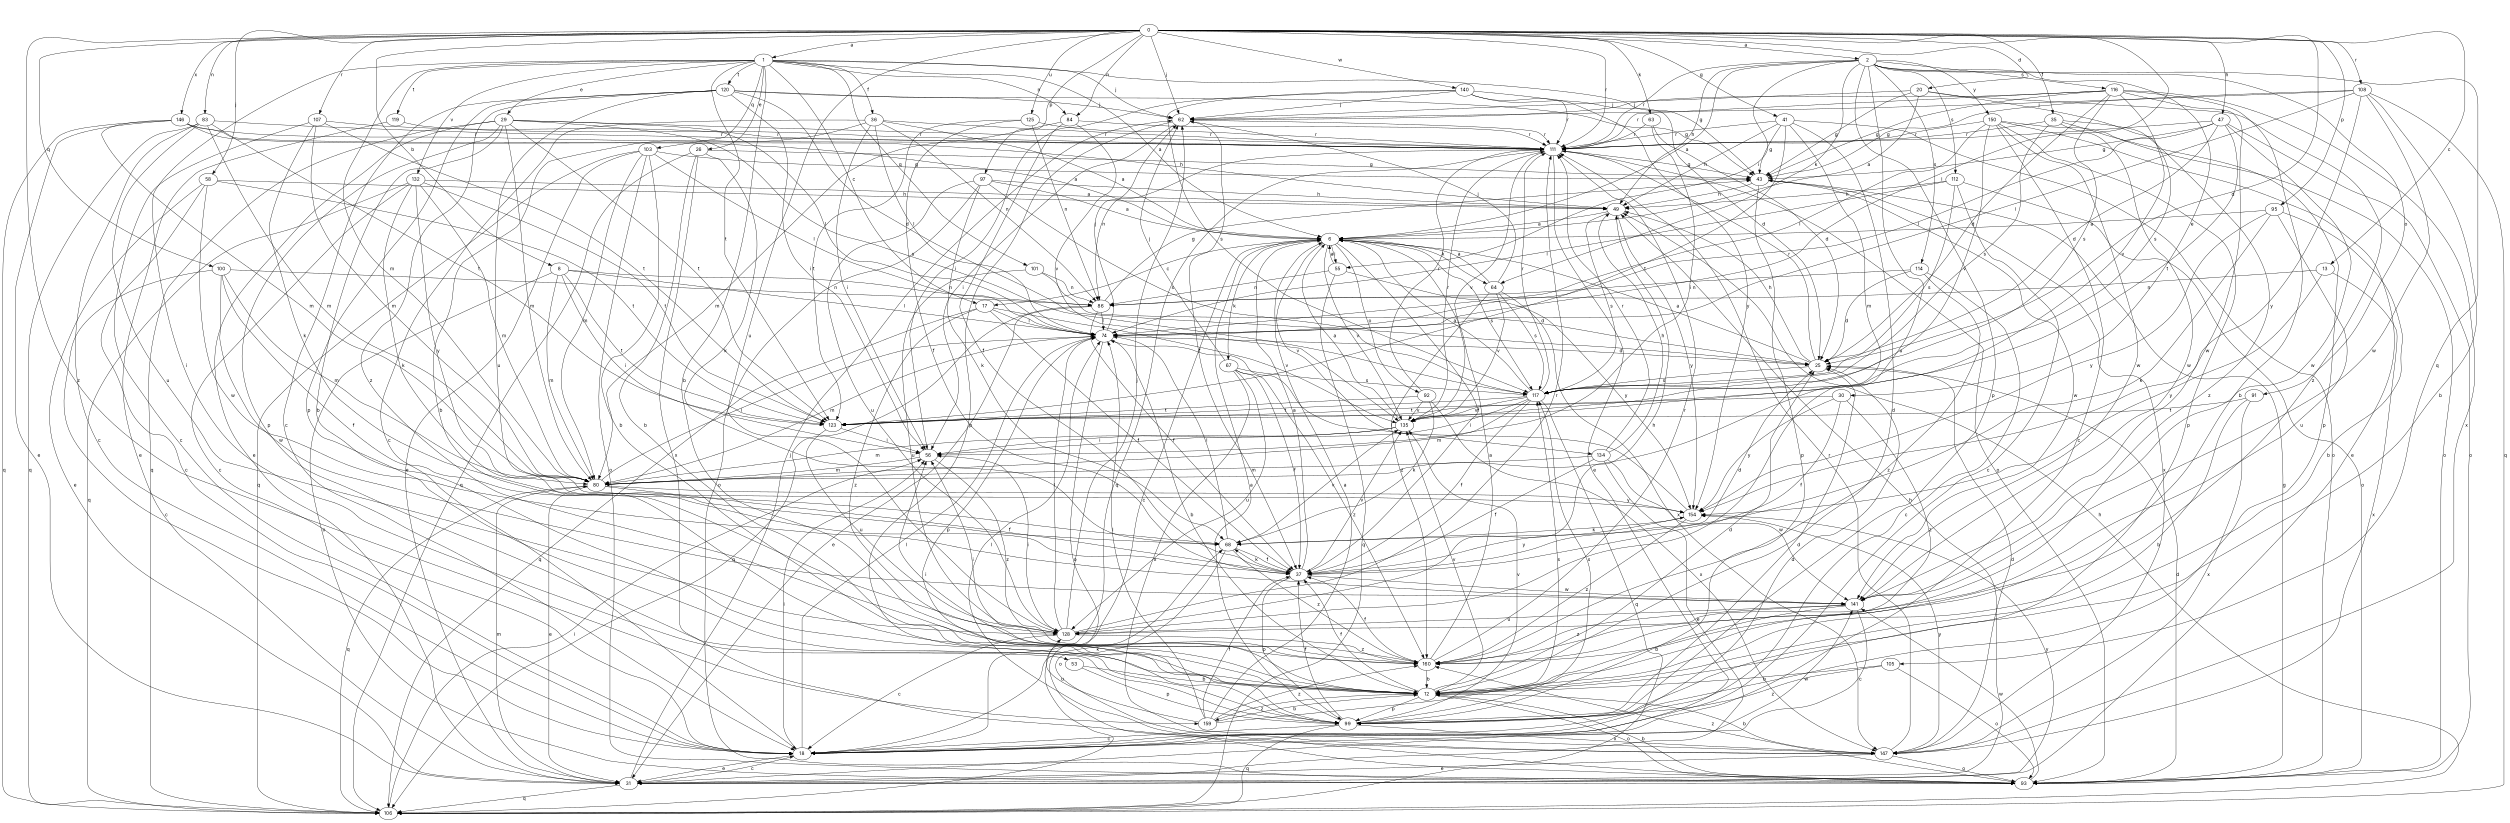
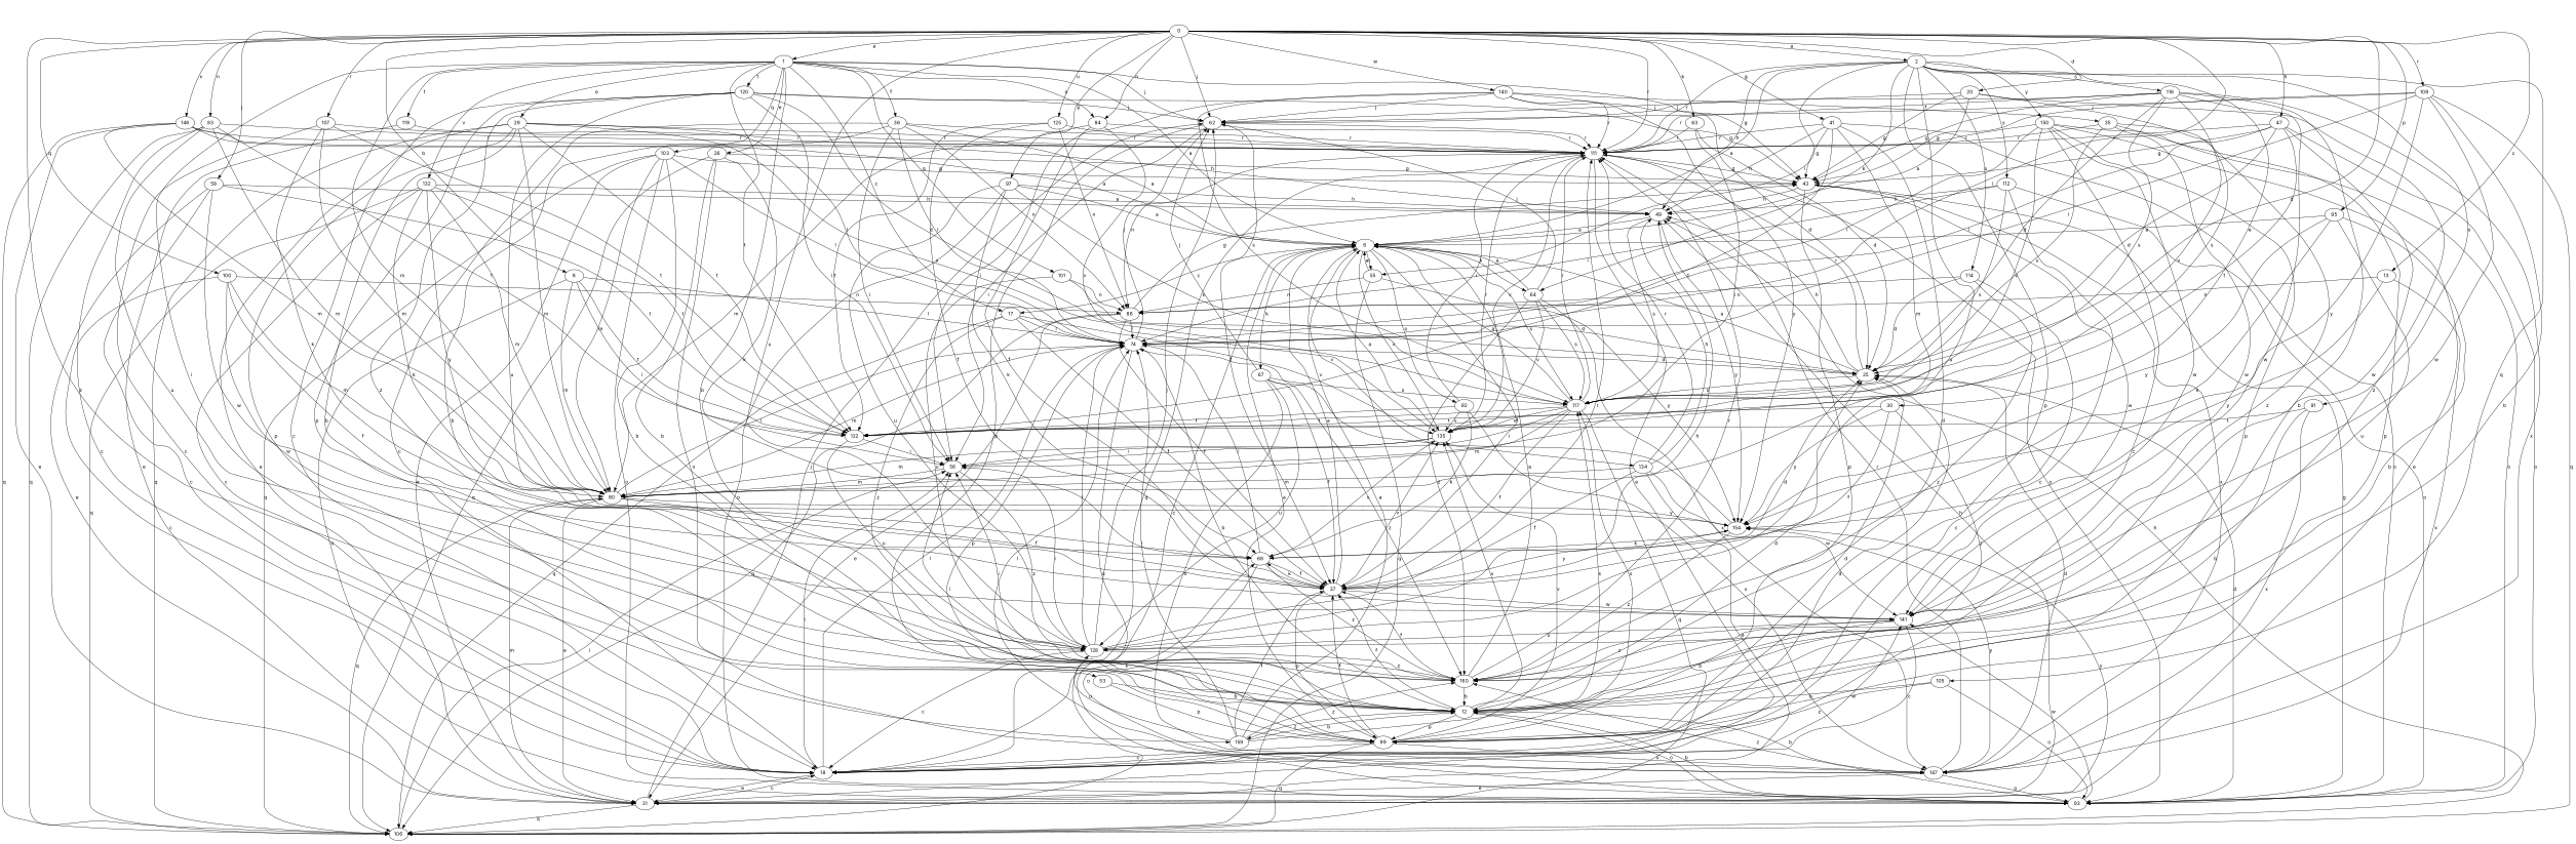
  strict digraph {
    fontname=Inter
    node [fontname=Inter]
    edge [fontname=Inter]
    0
    1
    2
    8
    13
    20
    25
    35
    41
    47
    58
    62
    63
    74
    83
    84
    95
    97
    100
    107
    108
    111
    125
    128
    140
    146
    159
    6
    12
    17
    26
    29
    36
    43
    53
    80
    101
    103
    119
    120
-   122 [label=123]
+   122
    132
    30
    49
    55
    64
    91
    99
    105
    112
    114
    116
    150
    56
    86
    93
    147
    154
    117
    160
    141
    18
    31
    37
    106
    135
    68
    67
    92
    134
    0 -> 1 [label=a]
    0 -> 2 [label=a]
    0 -> 8 [label=b]
    0 -> 13 [label=c]
    0 -> 20 [label=d]
    0 -> 25 [label=d]
-   0 -> 35 [label=f]
+   140 -> 35 [label=f]
    0 -> 41 [label=g]
    0 -> 47 [label=h]
    0 -> 58 [label=j]
    0 -> 62 [label=j]
    0 -> 63 [label=k]
    0 -> 74 [label=l]
    0 -> 83 [label=n]
    0 -> 84 [label=n]
    0 -> 95 [label=p]
    0 -> 97 [label=p]
    0 -> 100 [label=q]
    0 -> 107 [label=r]
    0 -> 108 [label=r]
    0 -> 111 [label=r]
    0 -> 125 [label=u]
    0 -> 128 [label=u]
    0 -> 140 [label=w]
    0 -> 146 [label=x]
    0 -> 159 [label=z]
    1 -> 62 [label=j]
    1 -> 84 [label=n]
    1 -> 6 [label=a]
    1 -> 12 [label=b]
    1 -> 17 [label=c]
    1 -> 26 [label=e]
    1 -> 29 [label=e]
    1 -> 36 [label=f]
    1 -> 43 [label=g]
    1 -> 53 [label=i]
    1 -> 80 [label=m]
    1 -> 101 [label=q]
    1 -> 103 [label=q]
    1 -> 119 [label=t]
    1 -> 120 [label=t]
    1 -> 122 [label=t]
    1 -> 132 [label=v]
    2 -> 111 [label=r]
    2 -> 128 [label=u]
    2 -> 6 [label=a]
    2 -> 30 [label=e]
    2 -> 49 [label=h]
    2 -> 55 [label=i]
    2 -> 64 [label=k]
    2 -> 91 [label=o]
    2 -> 99 [label=p]
    2 -> 105 [label=q]
    2 -> 112 [label=s]
    2 -> 114 [label=s]
    2 -> 116 [label=s]
    2 -> 150 [label=y]
    8 -> 74 [label=l]
    8 -> 80 [label=m]
    8 -> 122 [label=t]
    8 -> 56 [label=i]
-   8 -> 86 [label=n]
    8 -> 93 [label=o]
    13 -> 86 [label=n]
    13 -> 147 [label=x]
    13 -> 154 [label=y]
    20 -> 62 [label=j]
    20 -> 6 [label=a]
    20 -> 43 [label=g]
    20 -> 117 [label=s]
    20 -> 160 [label=z]
    25 -> 111 [label=r]
    25 -> 6 [label=a]
    25 -> 49 [label=h]
    25 -> 117 [label=s]
    35 -> 111 [label=r]
    35 -> 99 [label=p]
    35 -> 117 [label=s]
    35 -> 160 [label=z]
    35 -> 141 [label=w]
    41 -> 111 [label=r]
    41 -> 12 [label=d]
    41 -> 43 [label=g]
    41 -> 80 [label=m]
    41 -> 122 [label=t]
    41 -> 49 [label=h]
    41 -> 93 [label=o]
    47 -> 25 [label=d]
    47 -> 74 [label=l]
    47 -> 111 [label=r]
    47 -> 43 [label=g]
    47 -> 122 [label=t]
    47 -> 93 [label=o]
    47 -> 141 [label=w]
    58 -> 122 [label=t]
    58 -> 49 [label=h]
    58 -> 141 [label=w]
    58 -> 18 [label=c]
    58 -> 31 [label=e]
    62 -> 111 [label=r]
    62 -> 99 [label=p]
    62 -> 56 [label=i]
    62 -> 37 [label=f]
    63 -> 25 [label=d]
    63 -> 111 [label=r]
    63 -> 56 [label=i]
    74 -> 25 [label=d]
    74 -> 62 [label=j]
    74 -> 12 [label=b]
    74 -> 80 [label=m]
    74 -> 99 [label=p]
    74 -> 93 [label=o]
    83 -> 111 [label=r]
    83 -> 128 [label=u]
    83 -> 80 [label=m]
    83 -> 122 [label=t]
    83 -> 18 [label=c]
    83 -> 106 [label=q]
    84 -> 111 [label=r]
    84 -> 80 [label=m]
    84 -> 37 [label=f]
    84 -> 135 [label=v]
    95 -> 128 [label=u]
    95 -> 6 [label=a]
    95 -> 12 [label=b]
    95 -> 154 [label=y]
    95 -> 68 [label=k]
    97 -> 128 [label=u]
    97 -> 6 [label=a]
    97 -> 49 [label=h]
    97 -> 93 [label=o]
    97 -> 117 [label=s]
    97 -> 68 [label=k]
    100 -> 80 [label=m]
    100 -> 86 [label=n]
    100 -> 141 [label=w]
    100 -> 18 [label=c]
    100 -> 37 [label=f]
    107 -> 111 [label=r]
    107 -> 80 [label=m]
    107 -> 122 [label=t]
    107 -> 18 [label=c]
    107 -> 68 [label=k]
    108 -> 62 [label=j]
    108 -> 74 [label=l]
    108 -> 12 [label=b]
    108 -> 43 [label=g]
    108 -> 154 [label=y]
    108 -> 141 [label=w]
    108 -> 106 [label=q]
    111 -> 43 [label=g]
    111 -> 86 [label=n]
    111 -> 93 [label=o]
    111 -> 31 [label=e]
    111 -> 106 [label=q]
    111 -> 135 [label=v]
    125 -> 111 [label=r]
    125 -> 122 [label=t]
    125 -> 86 [label=n]
    125 -> 37 [label=f]
    128 -> 62 [label=j]
    128 -> 74 [label=l]
    128 -> 111 [label=r]
    128 -> 49 [label=h]
    128 -> 56 [label=i]
    128 -> 160 [label=z]
    128 -> 18 [label=c]
    140 -> 25 [label=d]
    140 -> 62 [label=j]
    140 -> 111 [label=r]
    140 -> 56 [label=i]
    140 -> 154 [label=y]
    140 -> 117 [label=s]
    146 -> 111 [label=r]
    146 -> 6 [label=a]
    146 -> 80 [label=m]
    146 -> 49 [label=h]
    146 -> 31 [label=e]
    146 -> 106 [label=q]
    159 -> 74 [label=l]
    159 -> 128 [label=u]
    159 -> 6 [label=a]
    159 -> 12 [label=b]
    159 -> 117 [label=s]
    159 -> 160 [label=z]
    159 -> 37 [label=f]
    6 -> 17 [label=c]
    6 -> 55 [label=i]
    6 -> 64 [label=k]
    6 -> 117 [label=s]
    6 -> 18 [label=c]
    6 -> 37 [label=f]
    6 -> 135 [label=v]
    6 -> 67 [label=k]
    6 -> 92 [label=o]
    6 -> 134 [label=v]
    12 -> 25 [label=d]
    12 -> 159 [label=z]
    12 -> 99 [label=p]
    12 -> 56 [label=i]
    12 -> 93 [label=o]
    12 -> 37 [label=f]
    12 -> 135 [label=v]
    17 -> 74 [label=l]
    17 -> 160 [label=z]
    17 -> 37 [label=f]
    17 -> 106 [label=q]
    17 -> 135 [label=v]
    26 -> 12 [label=b]
    26 -> 43 [label=g]
    26 -> 147 [label=x]
    26 -> 106 [label=q]
    26 -> 68 [label=k]
    29 -> 74 [label=l]
    29 -> 111 [label=r]
    29 -> 12 [label=b]
    29 -> 80 [label=m]
    29 -> 122 [label=t]
    29 -> 99 [label=p]
    29 -> 117 [label=s]
    29 -> 31 [label=e]
    29 -> 106 [label=q]
    36 -> 74 [label=l]
    36 -> 111 [label=r]
    36 -> 6 [label=a]
    36 -> 12 [label=b]
    36 -> 56 [label=i]
    36 -> 86 [label=n]
    36 -> 18 [label=c]
    43 -> 49 [label=h]
    43 -> 99 [label=p]
    43 -> 147 [label=x]
    43 -> 141 [label=w]
    53 -> 12 [label=b]
    53 -> 99 [label=p]
    80 -> 74 [label=l]
    80 -> 154 [label=y]
    80 -> 31 [label=e]
    80 -> 37 [label=f]
    80 -> 106 [label=q]
    101 -> 25 [label=d]
    101 -> 128 [label=u]
    101 -> 86 [label=n]
    103 -> 74 [label=l]
    103 -> 12 [label=b]
    103 -> 43 [label=g]
    103 -> 80 [label=m]
    103 -> 93 [label=o]
    103 -> 31 [label=e]
    103 -> 106 [label=q]
    119 -> 111 [label=r]
    119 -> 31 [label=e]
    120 -> 25 [label=d]
    120 -> 62 [label=j]
    120 -> 128 [label=u]
    120 -> 43 [label=g]
    120 -> 99 [label=p]
    120 -> 56 [label=i]
    120 -> 160 [label=z]
    120 -> 18 [label=c]
    122 -> 128 [label=u]
    122 -> 56 [label=i]
    132 -> 80 [label=m]
    132 -> 122 [label=t]
    132 -> 49 [label=a]
    132 -> 154 [label=y]
    132 -> 18 [label=c]
    132 -> 106 [label=q]
    132 -> 68 [label=k]
    30 -> 122 [label=t]
    30 -> 154 [label=y]
    30 -> 160 [label=z]
    30 -> 37 [label=f]
    49 -> 6 [label=a]
    49 -> 154 [label=y]
    49 -> 117 [label=s]
    55 -> 6 [label=a]
    55 -> 86 [label=n]
    55 -> 154 [label=y]
    55 -> 106 [label=q]
    64 -> 62 [label=j]
    64 -> 6 [label=a]
    64 -> 147 [label=x]
    64 -> 117 [label=s]
    64 -> 160 [label=z]
    64 -> 135 [label=v]
    91 -> 12 [label=b]
    91 -> 122 [label=t]
    91 -> 147 [label=x]
    99 -> 25 [label=d]
    99 -> 6 [label=a]
    99 -> 147 [label=x]
    99 -> 117 [label=s]
    99 -> 18 [label=c]
    99 -> 37 [label=f]
    99 -> 106 [label=q]
    99 -> 135 [label=v]
    105 -> 12 [label=b]
    105 -> 99 [label=z]
    105 -> 93 [label=o]
    112 -> 74 [label=l]
    112 -> 49 [label=h]
    112 -> 93 [label=o]
    112 -> 117 [label=s]
    112 -> 18 [label=c]
    114 -> 25 [label=d]
    114 -> 86 [label=n]
    114 -> 160 [label=z]
    114 -> 18 [label=c]
    116 -> 25 [label=d]
    116 -> 62 [label=j]
    116 -> 111 [label=r]
    116 -> 12 [label=b]
    116 -> 43 [label=g]
    116 -> 147 [label=x]
    116 -> 117 [label=s]
    116 -> 141 [label=w]
    116 -> 135 [label=v]
    150 -> 74 [label=l]
    150 -> 111 [label=r]
    150 -> 99 [label=p]
    150 -> 93 [label=o]
    150 -> 141 [label=w]
    150 -> 18 [label=c]
    150 -> 31 [label=e]
    150 -> 135 [label=v]
    56 -> 80 [label=m]
    56 -> 160 [label=z]
    86 -> 74 [label=l]
    86 -> 43 [label=g]
    86 -> 31 [label=e]
    86 -> 37 [label=f]
    86 -> 106 [label=q]
    93 -> 25 [label=d]
    93 -> 12 [label=b]
    93 -> 43 [label=g]
    93 -> 160 [label=z]
    93 -> 141 [label=w]
    147 -> 25 [label=d]
    147 -> 74 [label=l]
    147 -> 111 [label=r]
    147 -> 12 [label=b]
    147 -> 93 [label=o]
    147 -> 154 [label=y]
    147 -> 31 [label=e]
    154 -> 74 [label=l]
    154 -> 160 [label=z]
    154 -> 68 [label=k]
    117 -> 111 [label=r]
    117 -> 6 [label=a]
    117 -> 80 [label=m]
    117 -> 122 [label=t]
    117 -> 56 [label=i]
    117 -> 37 [label=f]
    117 -> 106 [label=q]
    117 -> 135 [label=v]
    160 -> 111 [label=r]
    160 -> 6 [label=a]
    160 -> 12 [label=b]
    160 -> 56 [label=i]
    160 -> 37 [label=f]
    141 -> 128 [label=u]
    141 -> 12 [label=b]
    141 -> 160 [label=z]
    141 -> 18 [label=c]
    18 -> 25 [label=d]
    18 -> 74 [label=l]
    18 -> 56 [label=i]
    18 -> 141 [label=w]
    18 -> 31 [label=e]
    18 -> 68 [label=k]
    31 -> 62 [label=j]
    31 -> 80 [label=m]
    31 -> 49 [label=h]
    31 -> 154 [label=y]
    31 -> 18 [label=c]
    31 -> 106 [label=q]
    37 -> 25 [label=d]
    37 -> 6 [label=a]
    37 -> 99 [label=p]
    37 -> 154 [label=y]
    37 -> 141 [label=w]
    37 -> 135 [label=v]
    37 -> 68 [label=k]
    106 -> 49 [label=h]
    106 -> 56 [label=i]
    135 -> 111 [label=r]
    135 -> 6 [label=a]
    135 -> 80 [label=m]
    135 -> 56 [label=i]
    68 -> 74 [label=l]
    68 -> 93 [label=o]
    68 -> 160 [label=z]
    68 -> 37 [label=f]
    68 -> 135 [label=v]
    67 -> 62 [label=j]
    67 -> 128 [label=u]
    67 -> 147 [label=x]
    67 -> 117 [label=s]
    67 -> 160 [label=z]
    67 -> 37 [label=f]
    92 -> 111 [label=r]
    92 -> 122 [label=t]
    92 -> 147 [label=x]
    92 -> 135 [label=v]
    92 -> 68 [label=k]
    134 -> 111 [label=r]
    134 -> 80 [label=m]
    134 -> 49 [label=h]
    134 -> 141 [label=w]
    134 -> 31 [label=e]
    134 -> 37 [label=f]
  }
